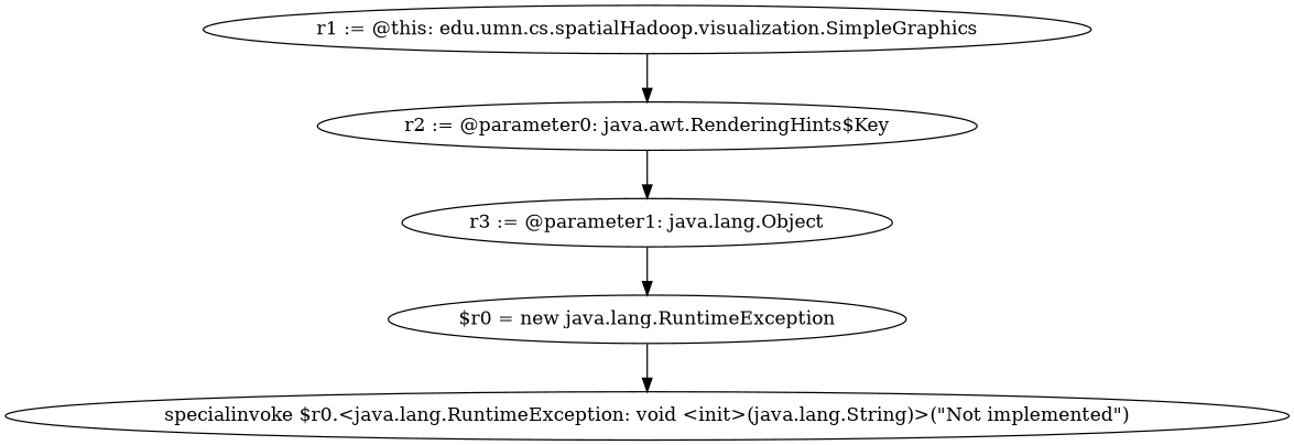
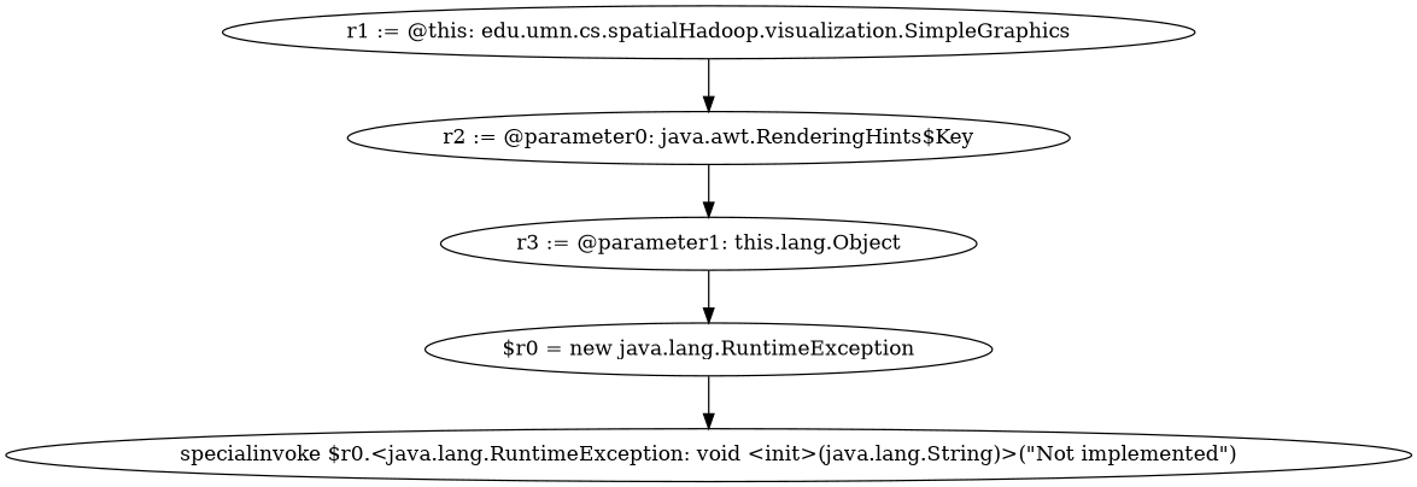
  digraph {
    "r1 := @this: edu.umn.cs.spatialHadoop.visualization.SimpleGraphics"
    "r2 := @parameter0: java.awt.RenderingHints$Key"
-   "r3 := @parameter1: java.lang.Object"
+   "r3 := @parameter1: java.lang.Object" [label="r3 := @parameter1: this.lang.Object"]
    "$r0 = new java.lang.RuntimeException"
    "specialinvoke $r0.<java.lang.RuntimeException: void <init>(java.lang.String)>(\"Not implemented\")"
    "r1 := @this: edu.umn.cs.spatialHadoop.visualization.SimpleGraphics" -> "r2 := @parameter0: java.awt.RenderingHints$Key"
    "r2 := @parameter0: java.awt.RenderingHints$Key" -> "r3 := @parameter1: java.lang.Object"
    "r3 := @parameter1: java.lang.Object" -> "$r0 = new java.lang.RuntimeException"
    "$r0 = new java.lang.RuntimeException" -> "specialinvoke $r0.<java.lang.RuntimeException: void <init>(java.lang.String)>(\"Not implemented\")"
  }
